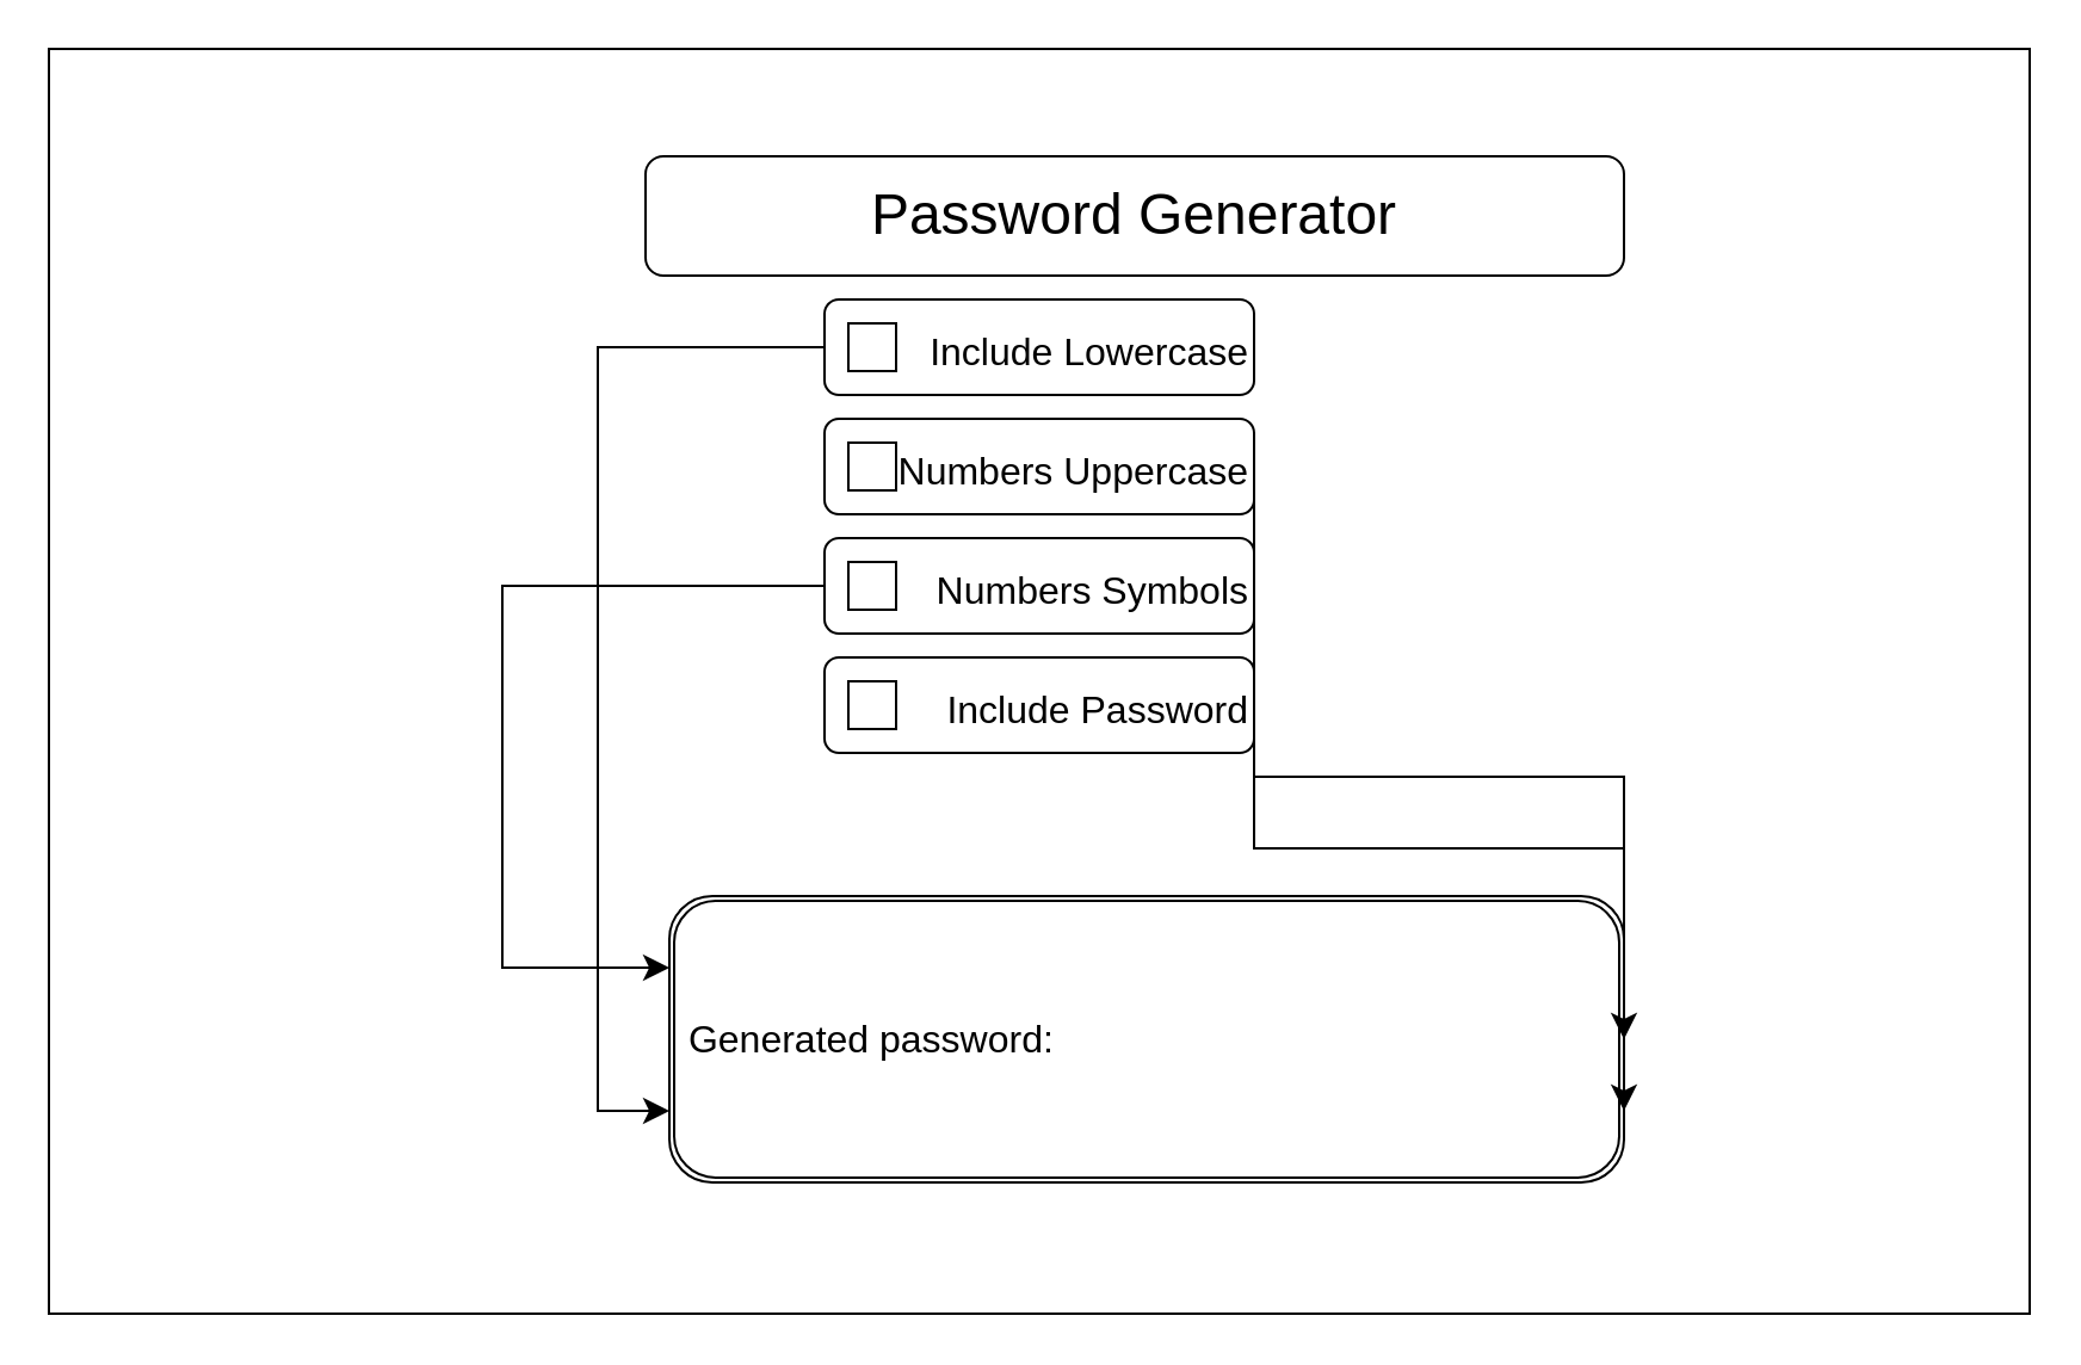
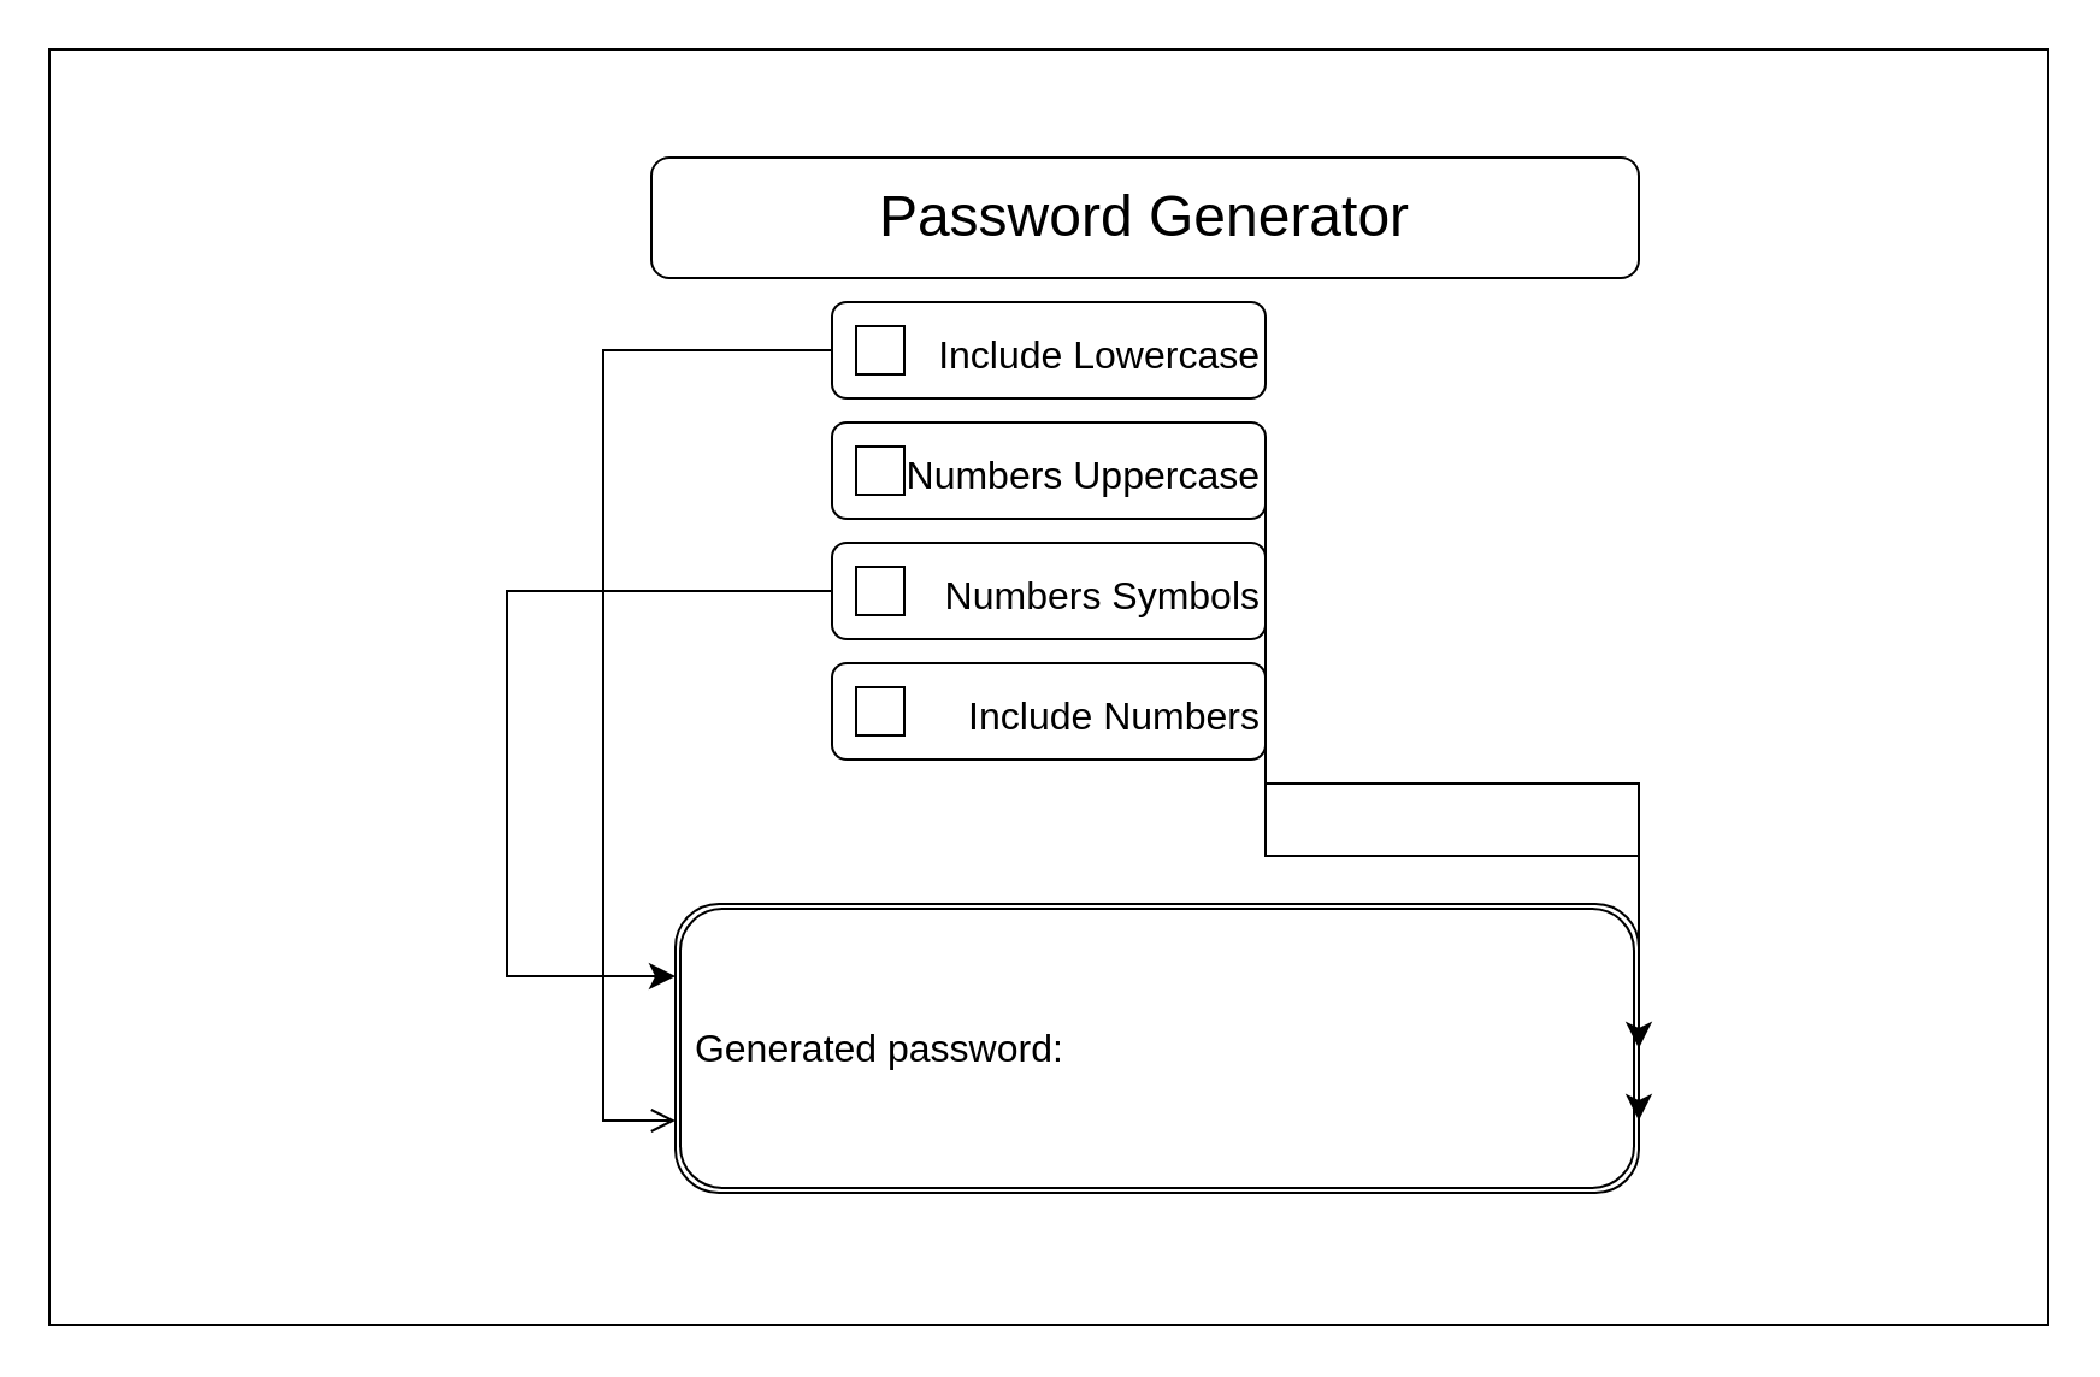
  <mxCell id="0" />
  <mxCell id="1" parent="0" />
  <mxCell id="2" value="" style="rounded=0;whiteSpace=wrap;html=1;" vertex="1" parent="1"><mxGeometry x="20" y="20" width="830" height="530" as="geometry" /></mxCell>
  <mxCell id="3" value="Password Generator" style="rounded=1;whiteSpace=wrap;html=1;fontSize=24;" vertex="1" parent="1"><mxGeometry x="270" y="65" width="410" height="50" as="geometry" /></mxCell>
  <mxCell id="4" value="" style="group" vertex="1" connectable="0" parent="1"><mxGeometry x="345" y="125" width="180" height="190" as="geometry" /></mxCell>
  <mxCell id="5" value="&lt;font style=&quot;font-size: 16px;&quot;&gt;Include Lowercase&lt;/font&gt;" style="rounded=1;whiteSpace=wrap;html=1;fontSize=24;align=right;" vertex="1" parent="4"><mxGeometry width="180" height="40" as="geometry" /></mxCell>
  <mxCell id="6" value="" style="rounded=1;whiteSpace=wrap;html=1;fontSize=16;arcSize=0;" vertex="1" parent="4"><mxGeometry x="10" y="10" width="20" height="20" as="geometry" /></mxCell>
  <mxCell id="7" value="&lt;font style=&quot;font-size: 16px;&quot;&gt;Numbers Uppercase&lt;/font&gt;" style="rounded=1;whiteSpace=wrap;html=1;fontSize=24;align=right;" vertex="1" parent="4"><mxGeometry y="50" width="180" height="40" as="geometry" /></mxCell>
  <mxCell id="8" value="" style="rounded=1;whiteSpace=wrap;html=1;fontSize=16;arcSize=0;" vertex="1" parent="4"><mxGeometry x="10" y="60" width="20" height="20" as="geometry" /></mxCell>
  <mxCell id="9" value="&lt;font style=&quot;font-size: 16px;&quot;&gt;Numbers Symbols&lt;/font&gt;" style="rounded=1;whiteSpace=wrap;html=1;fontSize=24;align=right;" vertex="1" parent="4"><mxGeometry y="100" width="180" height="40" as="geometry" /></mxCell>
  <mxCell id="10" value="" style="rounded=1;whiteSpace=wrap;html=1;fontSize=16;arcSize=0;" vertex="1" parent="4"><mxGeometry x="10" y="110" width="20" height="20" as="geometry" /></mxCell>
- <mxCell id="11" value="&lt;font style=&quot;font-size: 16px;&quot;&gt;Include Password&lt;/font&gt;" style="rounded=1;whiteSpace=wrap;html=1;fontSize=24;align=right;" vertex="1" parent="4"><mxGeometry y="150" width="180" height="40" as="geometry" /></mxCell>
+ <mxCell id="11" value="&lt;font style=&quot;font-size: 16px;&quot;&gt;Include Numbers&lt;/font&gt;" style="rounded=1;whiteSpace=wrap;html=1;fontSize=24;align=right;" vertex="1" parent="4"><mxGeometry y="150" width="180" height="40" as="geometry" /></mxCell>
  <mxCell id="12" value="" style="rounded=1;whiteSpace=wrap;html=1;fontSize=16;arcSize=0;" vertex="1" parent="4"><mxGeometry x="10" y="160" width="20" height="20" as="geometry" /></mxCell>
  <mxCell id="13" value="&amp;nbsp;Generated password:&amp;nbsp;" style="shape=ext;double=1;rounded=1;whiteSpace=wrap;html=1;fontSize=16;align=left;" vertex="1" parent="1"><mxGeometry x="280" y="375" width="400" height="120" as="geometry" /></mxCell>
- <mxCell id="14" value="" style="edgeStyle=elbowEdgeStyle;elbow=horizontal;endArrow=classic;html=1;curved=0;rounded=0;endSize=8;startSize=8;fontSize=16;exitX=0;exitY=0.5;exitDx=0;exitDy=0;entryX=0;entryY=0.75;entryDx=0;entryDy=0;" edge="1" parent="1" source="5" target="13"><mxGeometry width="50" height="50" relative="1" as="geometry"><mxPoint x="260" y="295" as="sourcePoint" /><mxPoint x="310" y="245" as="targetPoint" /><Array as="points"><mxPoint x="250" y="295" /></Array></mxGeometry></mxCell>
+ <mxCell id="14" value="" style="edgeStyle=elbowEdgeStyle;elbow=horizontal;endArrow=open;html=1;curved=0;rounded=0;endSize=8;startSize=8;fontSize=16;exitX=0;exitY=0.5;exitDx=0;exitDy=0;entryX=0;entryY=0.75;entryDx=0;entryDy=0;" edge="1" parent="1" source="5" target="13"><mxGeometry width="50" height="50" relative="1" as="geometry"><mxPoint x="260" y="295" as="sourcePoint" /><mxPoint x="310" y="245" as="targetPoint" /><Array as="points"><mxPoint x="250" y="295" /></Array></mxGeometry></mxCell>
  <mxCell id="15" value="" style="edgeStyle=elbowEdgeStyle;elbow=vertical;endArrow=classic;html=1;curved=0;rounded=0;endSize=8;startSize=8;fontSize=16;exitX=1;exitY=0.5;exitDx=0;exitDy=0;entryX=1;entryY=0.75;entryDx=0;entryDy=0;" edge="1" parent="1" source="7" target="13"><mxGeometry width="50" height="50" relative="1" as="geometry"><mxPoint x="380" y="345" as="sourcePoint" /><mxPoint x="430" y="295" as="targetPoint" /><Array as="points"><mxPoint x="640" y="325" /></Array></mxGeometry></mxCell>
  <mxCell id="16" value="" style="edgeStyle=elbowEdgeStyle;elbow=vertical;endArrow=classic;html=1;curved=0;rounded=0;endSize=8;startSize=8;fontSize=16;entryX=0;entryY=0.25;entryDx=0;entryDy=0;exitX=0;exitY=0.5;exitDx=0;exitDy=0;" edge="1" parent="1" source="9" target="13"><mxGeometry width="50" height="50" relative="1" as="geometry"><mxPoint x="380" y="345" as="sourcePoint" /><mxPoint x="430" y="295" as="targetPoint" /><Array as="points"><mxPoint x="210" y="325" /></Array></mxGeometry></mxCell>
  <mxCell id="17" value="" style="edgeStyle=elbowEdgeStyle;elbow=vertical;endArrow=classic;html=1;curved=0;rounded=0;endSize=8;startSize=8;fontSize=16;entryX=1;entryY=0.5;entryDx=0;entryDy=0;exitX=1;exitY=0.5;exitDx=0;exitDy=0;" edge="1" parent="1" source="11" target="13"><mxGeometry width="50" height="50" relative="1" as="geometry"><mxPoint x="380" y="345" as="sourcePoint" /><mxPoint x="430" y="295" as="targetPoint" /><Array as="points"><mxPoint x="680" y="355" /></Array></mxGeometry></mxCell>
